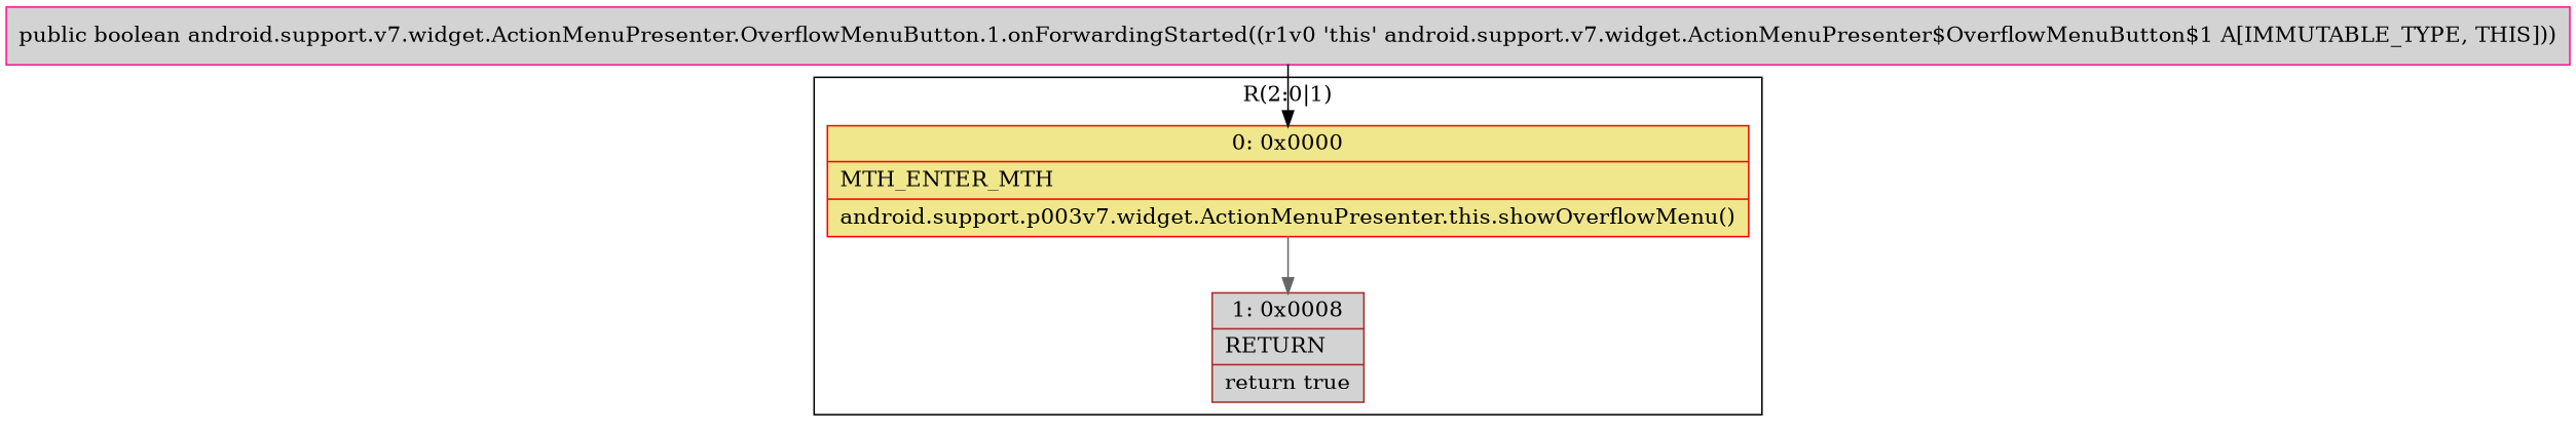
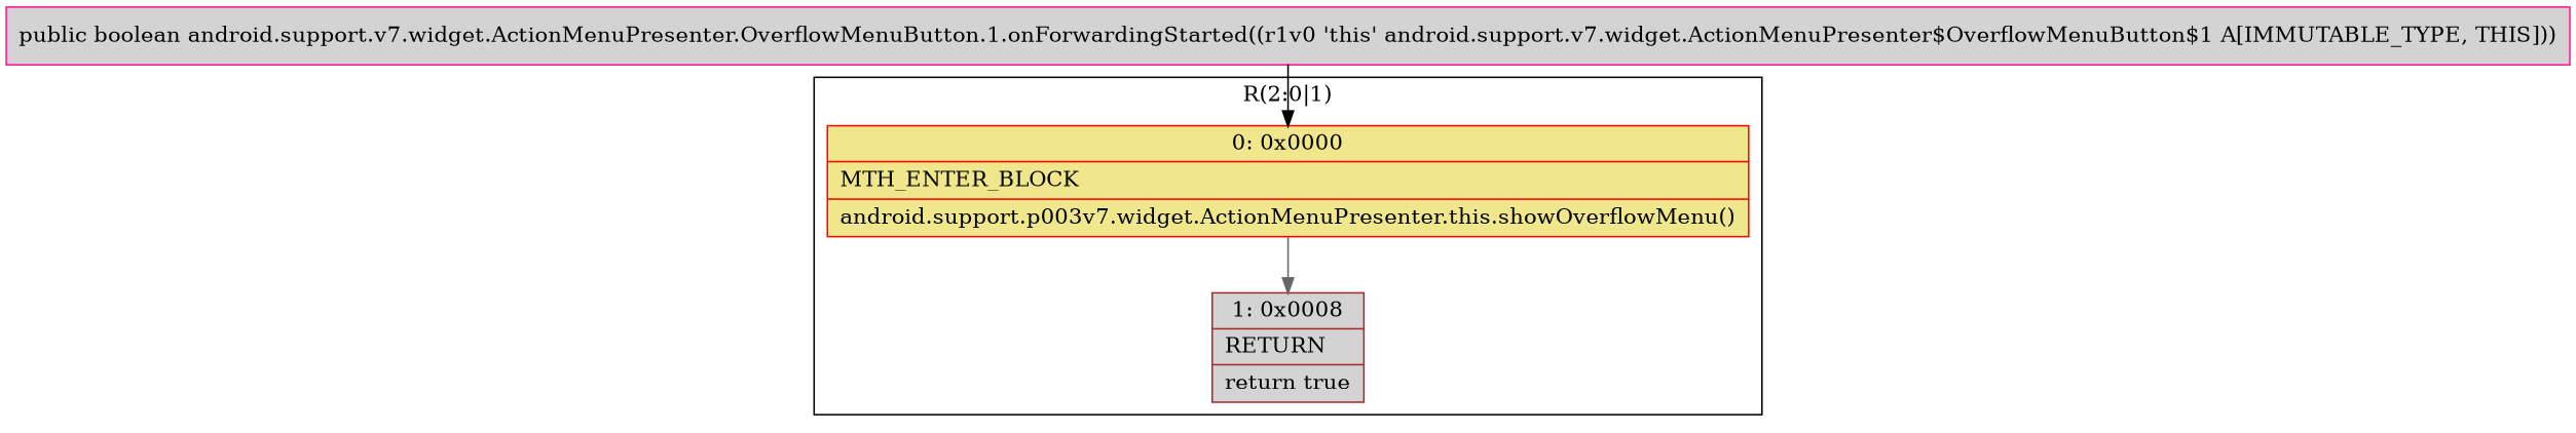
  digraph {
    node [shape=record style=filled fillcolor=lightgrey]
-   n1 [color=red label="{0\:\ 0x0000|MTH_ENTER_MTH\l|android.support.p003v7.widget.ActionMenuPresenter.this.showOverflowMenu()\l}" fillcolor=khaki]
+   n1 [color=red label="{0\:\ 0x0000|MTH_ENTER_BLOCK\l|android.support.p003v7.widget.ActionMenuPresenter.this.showOverflowMenu()\l}" fillcolor=khaki]
    n2 [color=brown label="{1\:\ 0x0008|RETURN\l|return true\l}"]
    n3 [label="{public boolean android.support.v7.widget.ActionMenuPresenter.OverflowMenuButton.1.onForwardingStarted((r1v0 'this' android.support.v7.widget.ActionMenuPresenter$OverflowMenuButton$1 A[IMMUTABLE_TYPE, THIS])) }" color=deeppink]
    subgraph cluster_1 {
      label="R(2:0|1)"
      n1
      n2
    }
    n1 -> n2 [color=gray40]
    n3 -> n1 [color=black]
  }
